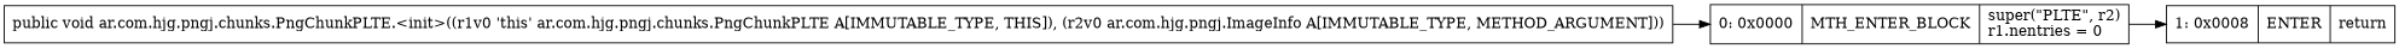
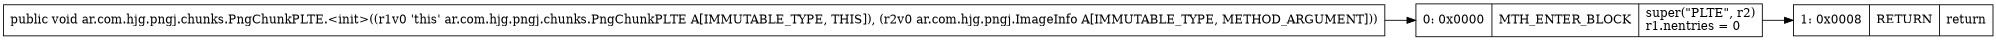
  digraph {
    rankdir=LR
    node [shape=record]
    n1 [label="{0\:\ 0x0000|MTH_ENTER_BLOCK\l|super(\"PLTE\", r2)\lr1.nentries = 0\l}"]
-   n2 [label="{1\:\ 0x0008|ENTER\l|return\l}"]
+   n2 [label="{1\:\ 0x0008|RETURN\l|return\l}"]
    n3 [label="{public void ar.com.hjg.pngj.chunks.PngChunkPLTE.\<init\>((r1v0 'this' ar.com.hjg.pngj.chunks.PngChunkPLTE A[IMMUTABLE_TYPE, THIS]), (r2v0 ar.com.hjg.pngj.ImageInfo A[IMMUTABLE_TYPE, METHOD_ARGUMENT])) }"]
    n1 -> n2
    n3 -> n1
  }
